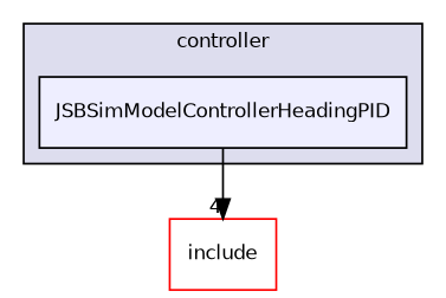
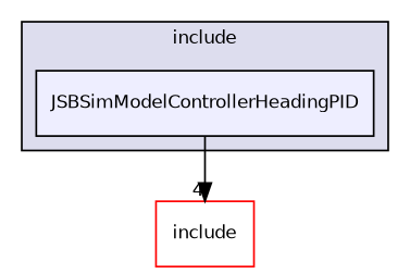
  digraph {
    compound=true
    node [fontname=Helvetica fontsize=10 shape=box style=filled]
    n1 [fillcolor="#eeeeff" label=JSBSimModelControllerHeadingPID pencolor=black]
    n2 [color=red fillcolor=white label=include]
    subgraph cluster_1 {
      bgcolor="#ddddee"
      fontname=Helvetica
      fontsize=10
-     label=controller
+     label=include
      pencolor=black
      n1
    }
    n1 -> n2 [headlabel=4 labeldistance=1.5 labelfontname=Helvetica labelfontsize=10]
  }
